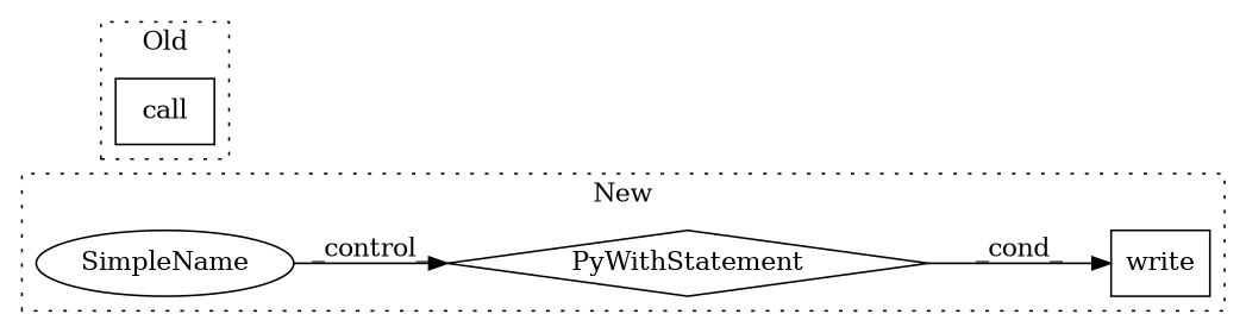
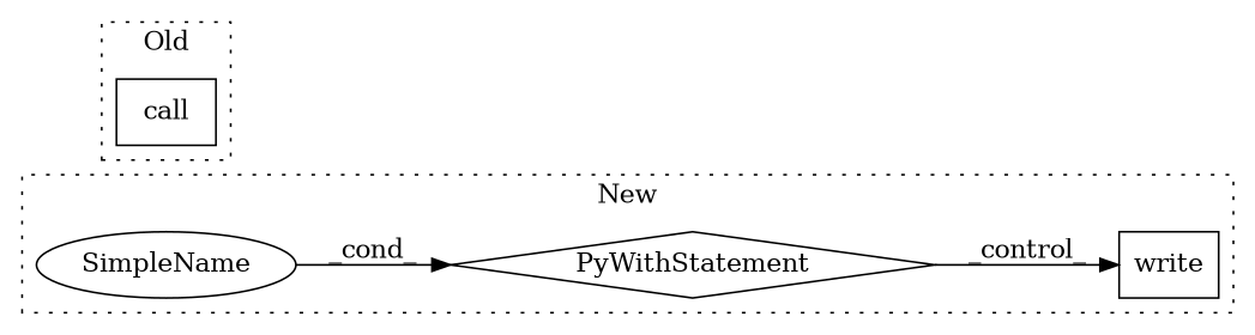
  digraph {
    rankdir=LR
    node [a=32 shape=box]
    n1 [l="6,1" label=write s="1195,1216"]
    n2 [a=42 label=SimpleName shape=ellipse]
    n3 [a=104 l="10,2" label=PyWithStatement s="1140,1166" shape=diamond]
    n4 [l="5,1" label=call s="1368,1399"]
    subgraph cluster_1 {
      label=New
      style=dotted
      n1
      n2
      n3
    }
    subgraph cluster_2 {
      label=Old
      style=dotted
      n4
    }
-   n2 -> n3 [label=_control_]
-   n3 -> n1 [label=_cond_]
+   n2 -> n3 [label=_cond_]
+   n3 -> n1 [label=_control_]
  }
